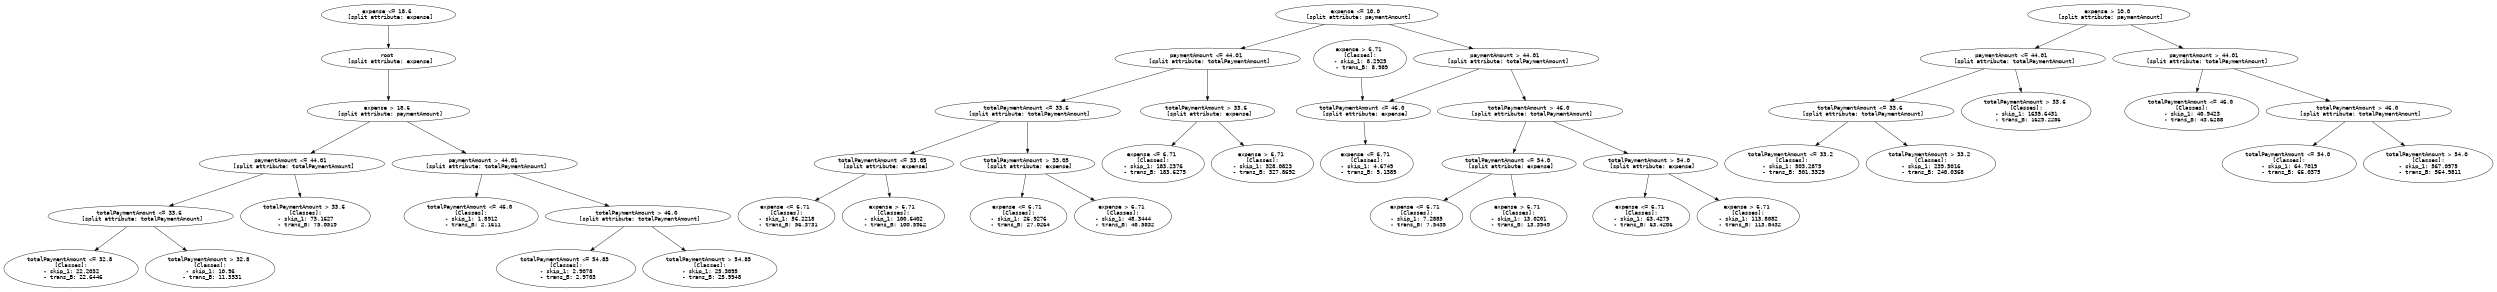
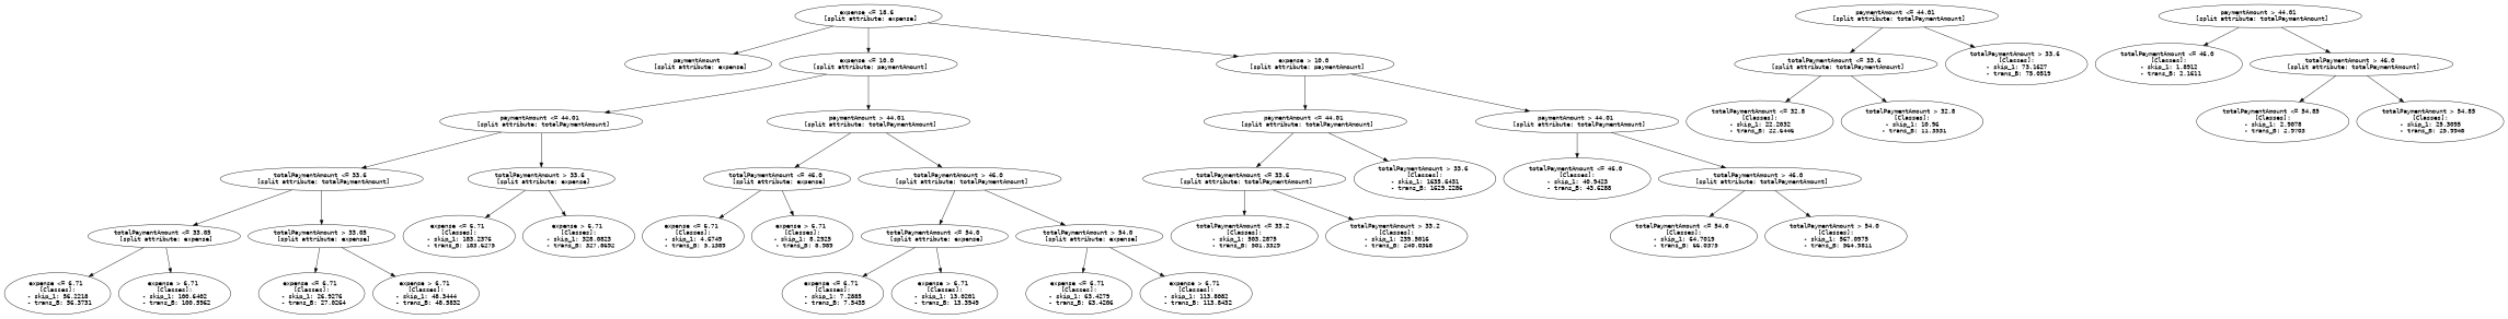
  digraph {
    fontname="DejaVu Sans Mono"
    node [fontname="DejaVu Sans Mono"]
    edge [fontname="DejaVu Sans Mono"]
-   n1 [label="root \n [split attribute: expense]"]
-   n2 [label="expense > 18.6 \n [split attribute: paymentAmount]"]
+   n1 [label="paymentAmount \n [split attribute: expense]"]
    n3 [label="expense <= 18.6 \n [split attribute: expense]"]
    n4 [label="expense <= 10.0 \n [split attribute: paymentAmount]"]
    n5 [label="expense > 10.0 \n [split attribute: paymentAmount]"]
    n6 [label="paymentAmount <= 44.01 \n [split attribute: totalPaymentAmount]"]
    n7 [label="paymentAmount > 44.01 \n [split attribute: totalPaymentAmount]"]
    n8 [label="paymentAmount <= 44.01 \n [split attribute: totalPaymentAmount]"]
    n9 [label="paymentAmount > 44.01 \n [split attribute: totalPaymentAmount]"]
    n10 [label="paymentAmount <= 44.01 \n [split attribute: totalPaymentAmount]"]
    n11 [label="paymentAmount > 44.01 \n [split attribute: totalPaymentAmount]"]
    n12 [label="totalPaymentAmount <= 33.6 \n [split attribute: totalPaymentAmount]"]
    n13 [label="totalPaymentAmount > 33.6 \n [split attribute: expense]"]
    n14 [label="totalPaymentAmount <= 46.0 \n [split attribute: expense]"]
    n15 [label="totalPaymentAmount > 46.0 \n [split attribute: totalPaymentAmount]"]
    n16 [label="totalPaymentAmount <= 33.05 \n [split attribute: expense]"]
    n17 [label="totalPaymentAmount > 33.05 \n [split attribute: expense]"]
    n18 [label="expense <= 6.71 \n [Classes]: \n - skip_1: 183.2376 \n - trans_B: 183.6275"]
    n19 [label="expense > 6.71 \n [Classes]: \n - skip_1: 328.0823 \n - trans_B: 327.8692"]
    n20 [label="expense <= 6.71 \n [Classes]: \n - skip_1: 56.2218 \n - trans_B: 56.3731"]
    n21 [label="expense > 6.71 \n [Classes]: \n - skip_1: 100.6402 \n - trans_B: 100.5962"]
    n22 [label="expense <= 6.71 \n [Classes]: \n - skip_1: 26.9276 \n - trans_B: 27.0264"]
    n23 [label="expense > 6.71 \n [Classes]: \n - skip_1: 48.3444 \n - trans_B: 48.5832"]
    n24 [label="expense <= 6.71 \n [Classes]: \n - skip_1: 4.6749 \n - trans_B: 5.1389"]
    n25 [label="expense > 6.71 \n [Classes]: \n - skip_1: 8.2925 \n - trans_B: 8.989"]
    n26 [label="totalPaymentAmount <= 54.0 \n [split attribute: expense]"]
    n27 [label="totalPaymentAmount > 54.0 \n [split attribute: expense]"]
    n28 [label="expense <= 6.71 \n [Classes]: \n - skip_1: 7.2885 \n - trans_B: 7.5435"]
    n29 [label="expense > 6.71 \n [Classes]: \n - skip_1: 13.0201 \n - trans_B: 13.3949"]
    n30 [label="expense <= 6.71 \n [Classes]: \n - skip_1: 63.4279 \n - trans_B: 63.4206"]
    n31 [label="expense > 6.71 \n [Classes]: \n - skip_1: 113.8082 \n - trans_B: 113.8432"]
    n32 [label="totalPaymentAmount <= 33.6 \n [split attribute: totalPaymentAmount]"]
    n33 [label="totalPaymentAmount > 33.6 \n [Classes]: \n - skip_1: 1635.6431 \n - trans_B: 1629.2286"]
    n34 [label="totalPaymentAmount <= 46.0 \n [Classes]: \n - skip_1: 40.9423 \n - trans_B: 43.6288"]
    n35 [label="totalPaymentAmount > 46.0 \n [split attribute: totalPaymentAmount]"]
    n36 [label="totalPaymentAmount <= 33.2 \n [Classes]: \n - skip_1: 503.2875 \n - trans_B: 501.3329"]
    n37 [label="totalPaymentAmount > 33.2 \n [Classes]: \n - skip_1: 239.5016 \n - trans_B: 240.0368"]
    n38 [label="totalPaymentAmount <= 54.0 \n [Classes]: \n - skip_1: 64.7019 \n - trans_B: 66.0375"]
    n39 [label="totalPaymentAmount > 54.0 \n [Classes]: \n - skip_1: 567.0975 \n - trans_B: 564.9811"]
    n40 [label="totalPaymentAmount <= 33.6 \n [split attribute: totalPaymentAmount]"]
    n41 [label="totalPaymentAmount > 33.6 \n [Classes]: \n - skip_1: 73.1627 \n - trans_B: 75.0519"]
    n42 [label="totalPaymentAmount <= 46.0 \n [Classes]: \n - skip_1: 1.8912 \n - trans_B: 2.1611"]
    n43 [label="totalPaymentAmount > 46.0 \n [split attribute: totalPaymentAmount]"]
    n44 [label="totalPaymentAmount <= 32.8 \n [Classes]: \n - skip_1: 22.2032 \n - trans_B: 22.6446"]
    n45 [label="totalPaymentAmount > 32.8 \n [Classes]: \n - skip_1: 10.96 \n - trans_B: 11.3531"]
    n46 [label="totalPaymentAmount <= 54.85 \n [Classes]: \n - skip_1: 2.9078 \n - trans_B: 2.9703"]
    n47 [label="totalPaymentAmount > 54.85 \n [Classes]: \n - skip_1: 25.3095 \n - trans_B: 25.9948"]
-   n1 -> n2
-   n2 -> n6
-   n2 -> n7
    n3 -> n1
+   n3 -> n4
+   n3 -> n5
    n4 -> n8
    n4 -> n9
    n5 -> n10
    n5 -> n11
    n6 -> n40
    n6 -> n41
    n7 -> n42
    n7 -> n43
    n8 -> n12
    n8 -> n13
    n9 -> n14
    n9 -> n15
    n10 -> n32
    n10 -> n33
    n11 -> n34
    n11 -> n35
    n12 -> n16
    n12 -> n17
    n13 -> n18
    n13 -> n19
    n14 -> n24
-   n25 -> n14
+   n14 -> n25
    n15 -> n26
    n15 -> n27
    n16 -> n20
    n16 -> n21
    n17 -> n22
    n17 -> n23
    n26 -> n28
    n26 -> n29
    n27 -> n30
    n27 -> n31
    n32 -> n36
    n32 -> n37
    n35 -> n38
    n35 -> n39
    n40 -> n44
    n40 -> n45
    n43 -> n46
    n43 -> n47
  }
